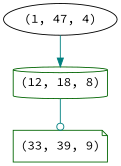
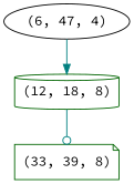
  digraph {
    fontname="Source Code Pro"
    node [color=darkgreen fontname="Source Code Pro"]
    edge [color=teal fontname="Source Code Pro"]
-   "(6, 47, 4)" [color=black shape=ellipse label="(1, 47, 4)"]
+   "(6, 47, 4)" [color=black shape=ellipse]
    "(12, 18, 8)" [shape=cylinder]
-   "(33, 39, 8)" [shape=note label="(33, 39, 9)"]
+   "(33, 39, 8)" [shape=note]
    "(6, 47, 4)" -> "(12, 18, 8)" [arrowhead=normal]
    "(12, 18, 8)" -> "(33, 39, 8)" [arrowhead=odot]
  }
